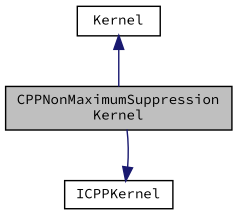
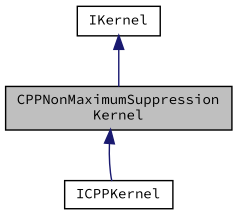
  digraph {
    fontname="Source Code Pro"
    node [color=black fillcolor=white fontname="Source Code Pro" fontsize=10 shape=record style=filled]
    edge [color=midnightblue dir=back fontname="Source Code Pro" fontsize=10 labelfontname=Helvetica labelfontsize=10 style=solid]
    n1 [fillcolor=grey75 fontcolor=black height=0.2 label="CPPNonMaximumSuppression\lKernel" width=0.4]
    n2 [height=0.2 label=ICPPKernel width=0.4]
-   n3 [height=0.2 label=Kernel width=0.4]
-   n2 -> n1
+   n3 [height=0.2 label=IKernel width=0.4]
+   n1 -> n2
    n3 -> n1
  }
